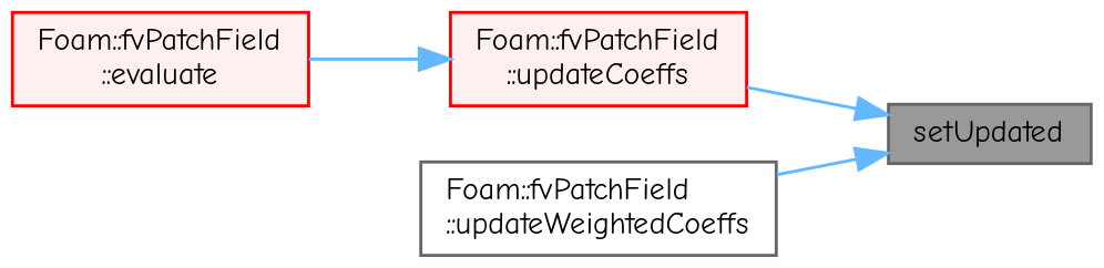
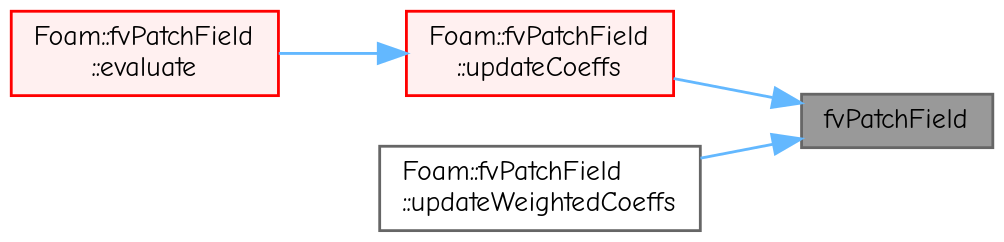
  digraph {
    fontname="Comic Neue"
    rankdir=RL
    node [color=red fillcolor="#FFF0F0" fontname="Comic Neue" fontsize=10 shape=box style=filled]
    edge [color=steelblue1 dir=back fontname="Comic Neue" fontsize=10 labelfontname=Helvetica labelfontsize=10 style=solid]
-   n1 [color=gray40 fillcolor=grey60 fontcolor=black height=0.2 label=setUpdated width=0.4]
+   n1 [color=gray40 fillcolor=grey60 fontcolor=black height=0.2 label=fvPatchField width=0.4]
    n2 [height=0.2 label="Foam::fvPatchField\l::updateCoeffs" width=0.4]
    n3 [color=grey40 fillcolor=white height=0.2 label="Foam::fvPatchField\l::updateWeightedCoeffs" width=0.4]
    n4 [height=0.2 label="Foam::fvPatchField\l::evaluate" width=0.4]
    n1 -> n2
    n1 -> n3
    n2 -> n4
  }
